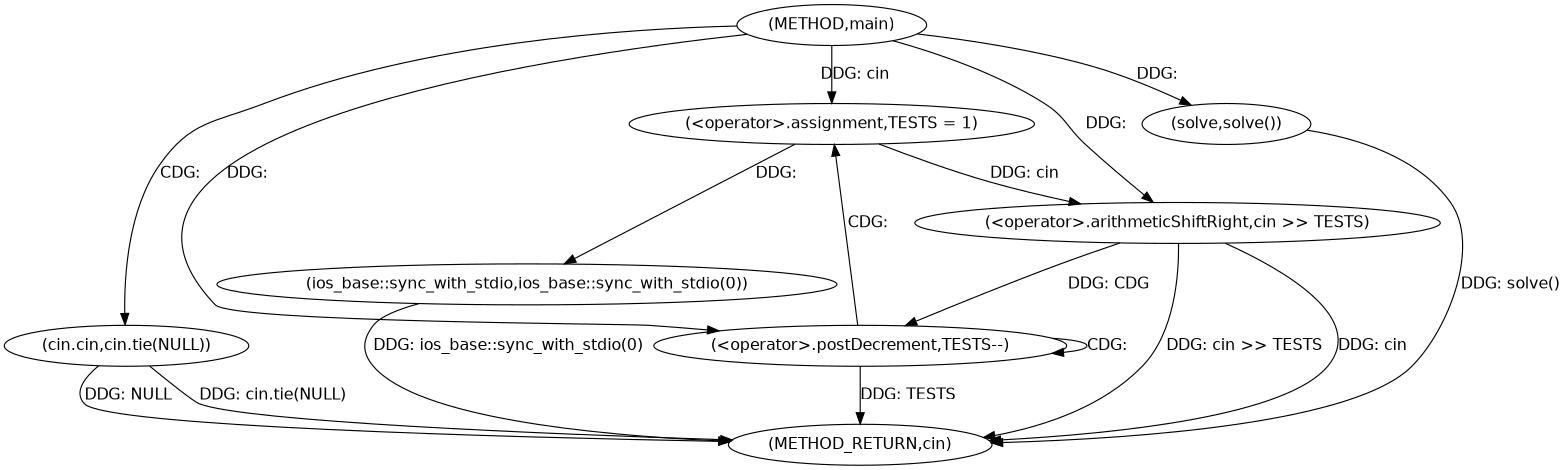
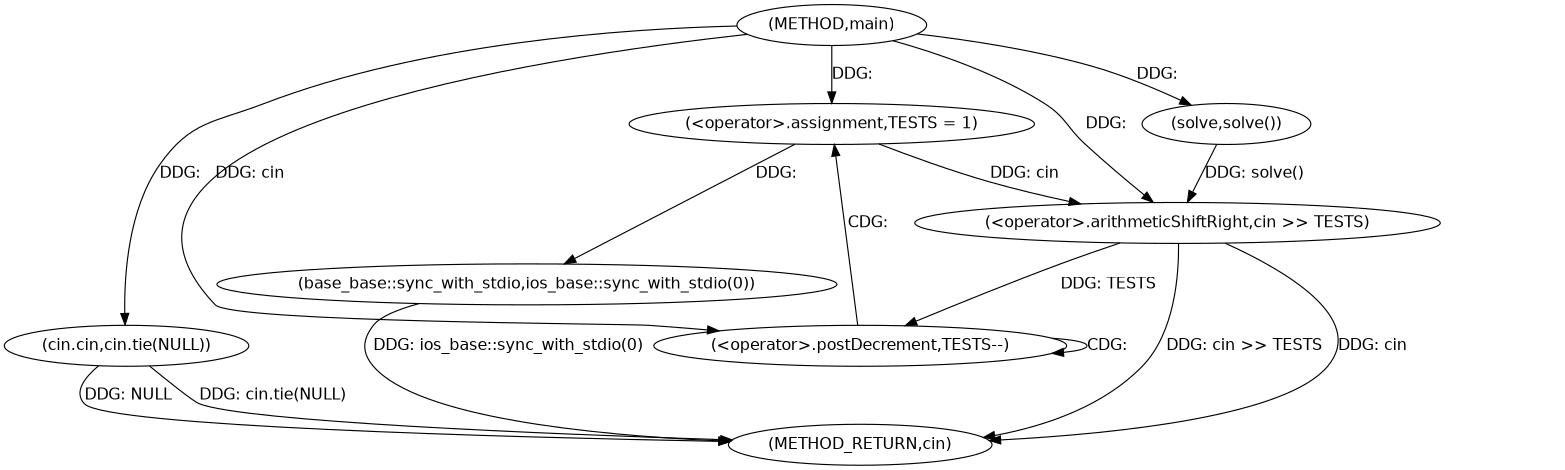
  digraph {
    fontname="DejaVu Sans"
    node [fontname="DejaVu Sans"]
    edge [fontname="DejaVu Sans"]
    n1 [label="(METHOD,main)"]
    n2 [label="(cin.cin,cin.tie(NULL))"]
    n3 [label="(<operator>.assignment,TESTS = 1)"]
    n4 [label="(<operator>.arithmeticShiftRight,cin >> TESTS)"]
    n5 [label="(<operator>.postDecrement,TESTS--)"]
    n6 [label="(solve,solve())"]
-   n7 [label="(ios_base::sync_with_stdio,ios_base::sync_with_stdio(0))"]
+   n7 [label="(base_base::sync_with_stdio,ios_base::sync_with_stdio(0))"]
    n8 [label="(METHOD_RETURN,cin)"]
-   n1 -> n2 [label="CDG: "]
-   n1 -> n3 [label="DDG: cin"]
+   n1 -> n2 [label="DDG: "]
+   n1 -> n3 [label="DDG: "]
    n1 -> n4 [label="DDG: "]
-   n1 -> n5 [label="DDG: "]
+   n1 -> n5 [label="DDG: cin"]
    n1 -> n6 [label="DDG: "]
    n2 -> n8 [label="DDG: cin.tie(NULL)"]
    n2 -> n8 [label="DDG: NULL"]
    n3 -> n4 [label="DDG: cin"]
    n3 -> n7 [label="DDG: "]
-   n4 -> n5 [label="DDG: CDG"]
+   n4 -> n5 [label="DDG: TESTS"]
    n4 -> n8 [label="DDG: cin >> TESTS"]
    n4 -> n8 [label="DDG: cin"]
    n5 -> n3 [label="CDG: "]
    n5 -> n5 [label="CDG: "]
-   n5 -> n8 [label="DDG: TESTS"]
-   n6 -> n8 [label="DDG: solve()"]
+   n6 -> n4 [label="DDG: solve()"]
    n7 -> n8 [label="DDG: ios_base::sync_with_stdio(0)"]
  }
